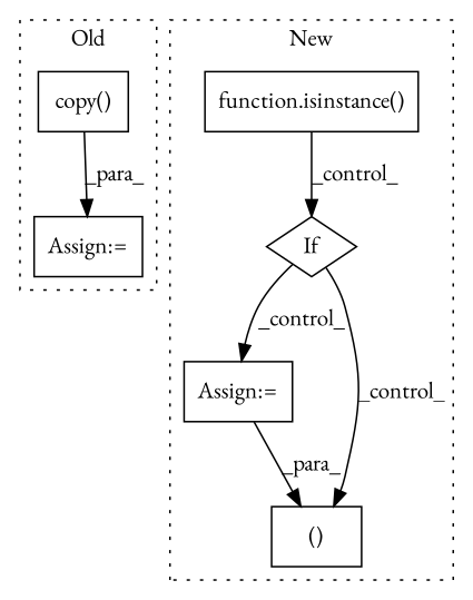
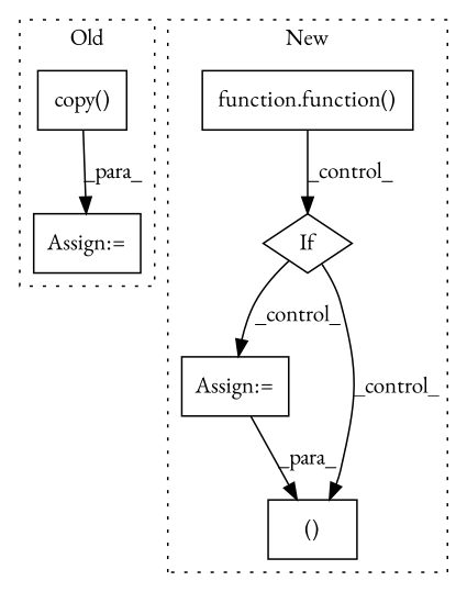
  digraph {
    fontname="EB Garamond"
    node [a=75 fontname="EB Garamond" l=3 shape=box]
    edge [fontname="EB Garamond"]
    n1 [l=12 label="copy()" s=795]
    n2 [a=68 label="Assign:=" s=792]
-   n3 [l="11,1" label="function.isinstance()" s="809,840"]
+   n3 [l="11,1" label="function.function()" s="809,840"]
    n4 [a=96 label=If s=806 shape=diamond]
    n5 [a=68 label="Assign:=" s=873]
    n6 [a=54 l=11 label="()" s=1101]
    subgraph cluster_1 {
      label=Old
      style=dotted
      n1
      n2
    }
    subgraph cluster_2 {
      label=New
      style=dotted
      n3
      n4
      n5
      n6
    }
    n1 -> n2 [label=_para_]
    n3 -> n4 [label=_control_]
    n4 -> n5 [label=_control_]
    n4 -> n6 [label=_control_]
    n5 -> n6 [label=_para_]
  }
